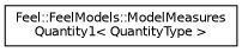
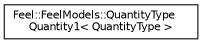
  digraph {
    rankdir=LR
-   n1 [color=black fillcolor=white fontname=Helvetica fontsize=10 height=0.2 label="Feel::FeelModels::ModelMeasures\lQuantity1\< QuantityType \>" shape=record style=filled width=0.4]
+   n1 [color=black fillcolor=white fontname=Helvetica fontsize=10 height=0.2 label="Feel::FeelModels::QuantityType\lQuantity1\< QuantityType \>" shape=record style=filled width=0.4]
  }
